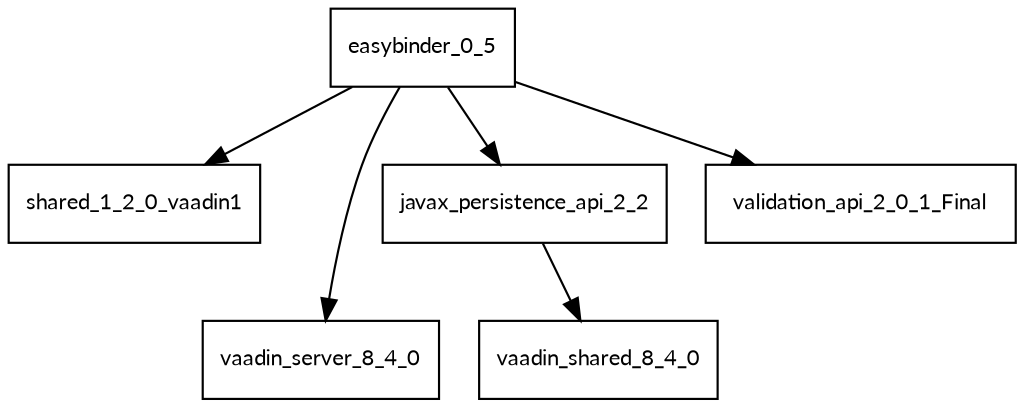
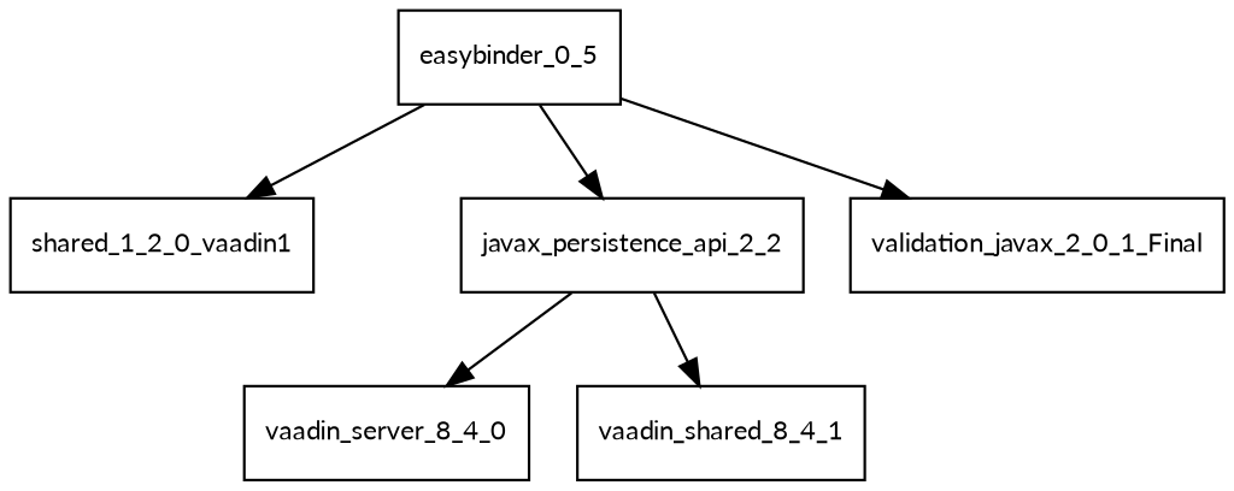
  digraph {
    fontname=Lato
    node [fontname=Lato fontsize=10.0 shape=box]
    edge [fontname=Lato]
    n1 [label=shared_1_2_0_vaadin1]
    easybinder_0_5
    javax_persistence_api_2_2
    vaadin_server_8_4_0
-   validation_api_2_0_1_Final
-   vaadin_shared_8_4_0
+   validation_api_2_0_1_Final [label=validation_javax_2_0_1_Final]
+   vaadin_shared_8_4_0 [label=vaadin_shared_8_4_1]
    easybinder_0_5 -> n1
    easybinder_0_5 -> javax_persistence_api_2_2
-   easybinder_0_5 -> vaadin_server_8_4_0
+   javax_persistence_api_2_2 -> vaadin_server_8_4_0
    easybinder_0_5 -> validation_api_2_0_1_Final
    javax_persistence_api_2_2 -> vaadin_shared_8_4_0
  }
